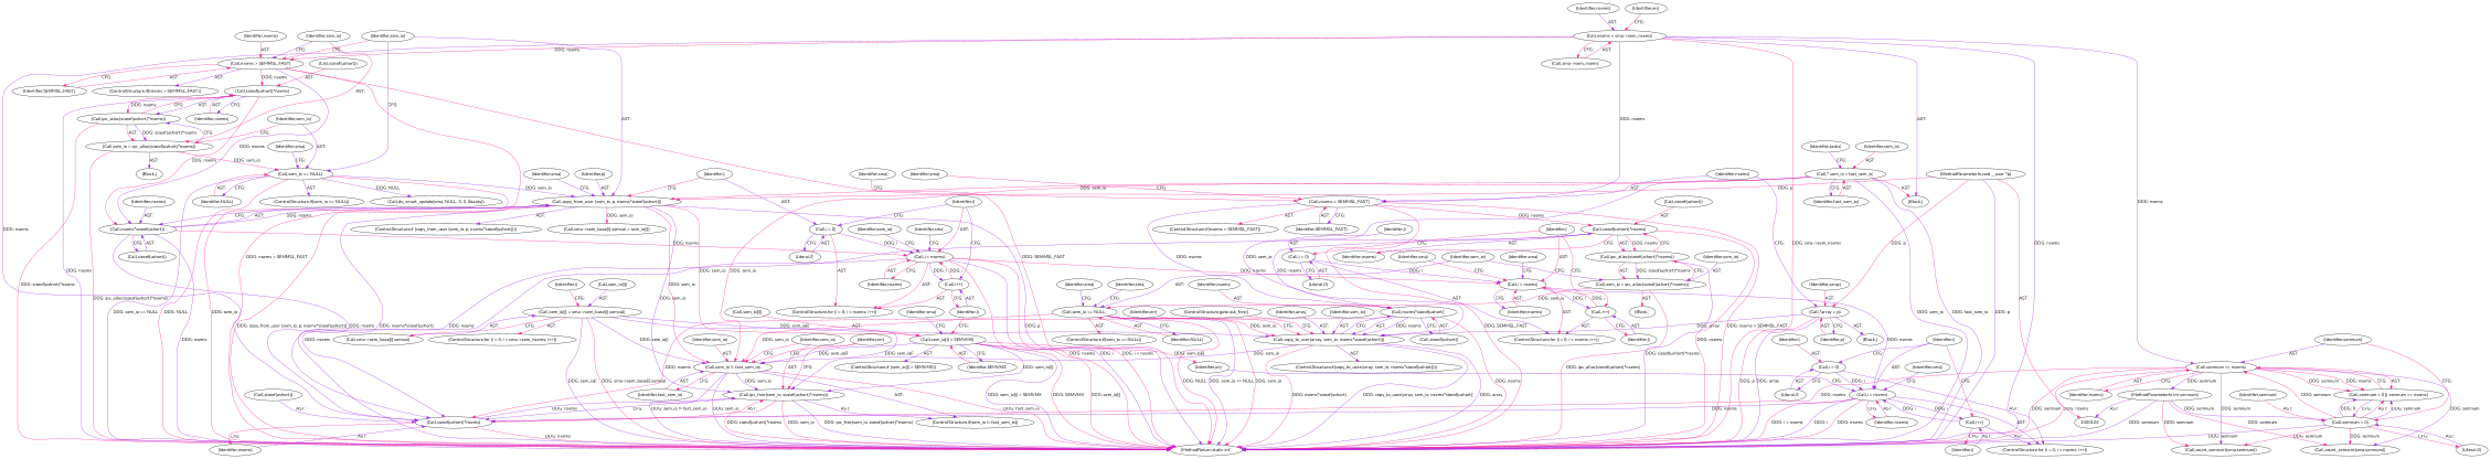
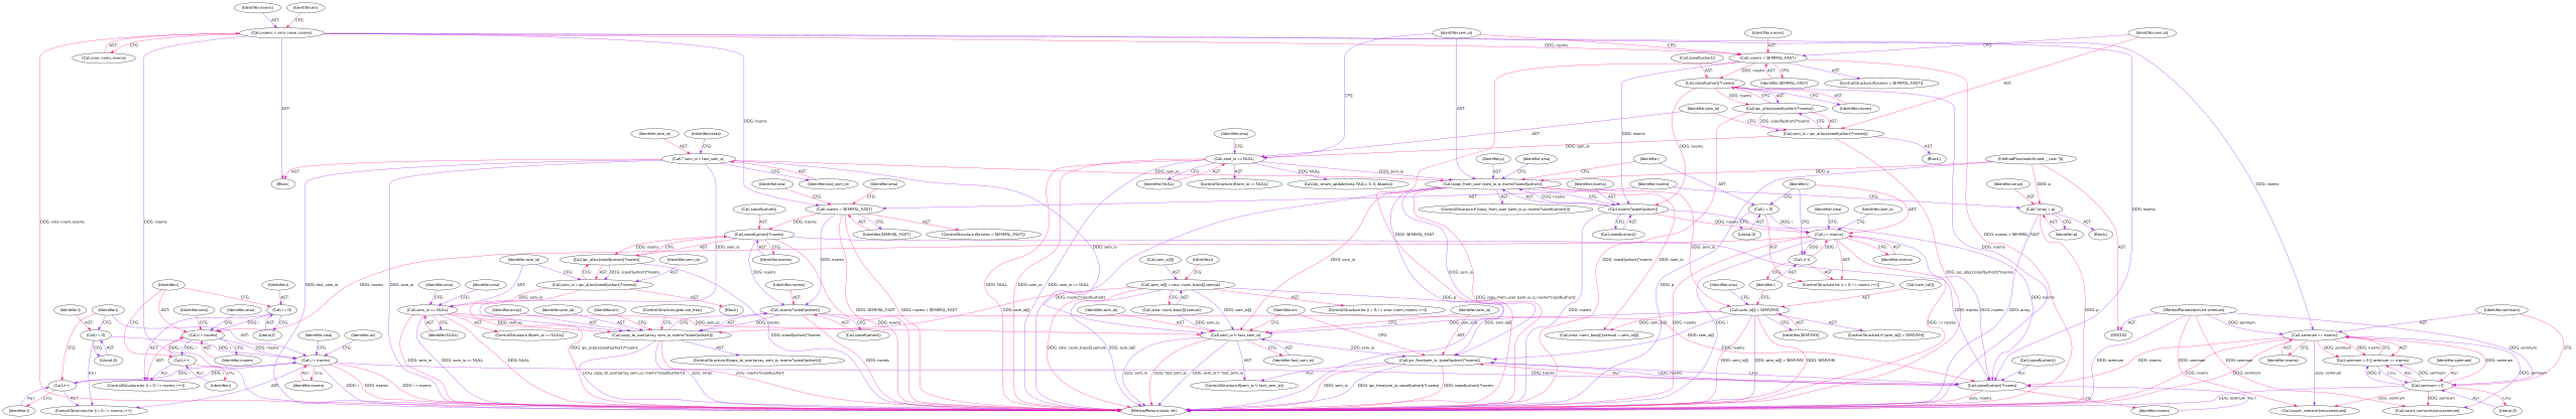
  digraph {
    fontname=Nunito
    node [fontname=Nunito]
    edge [color=purple fontname=Nunito]
    n1 [label="(Call,ipc_free(sem_io, sizeof(ushort)*nsems))"]
    n2 [label="(Call,sizeof(ushort)*nsems)"]
    n3 [label="(MethodReturn,static int)"]
    n4 [label="(ControlStructure,if(sem_io != fast_sem_io))"]
    n5 [label="(Identifier,nsems)"]
    n6 [label="(Call,sem_io[i] > SEMVMX)"]
    n7 [label="(Call,sem_io != fast_sem_io)"]
    n8 [label="(Identifier,SEMVMX)"]
    n9 [label="(ControlStructure,if (sem_io[i] > SEMVMX))"]
    n10 [label="(Call,sma->sem_base[i].semval = sem_io[i])"]
    n11 [label="(Identifier,fast_sem_io)"]
    n12 [label="(Call,copy_from_user (sem_io, p, nsems*sizeof(ushort)))"]
    n13 [label="(Call,nsems*sizeof(ushort))"]
    n14 [label="(ControlStructure,if (copy_from_user (sem_io, p, nsems*sizeof(ushort))))"]
    n15 [label="(Call,i < nsems)"]
    n16 [label="(Call,sizeof(ushort))"]
    n17 [label="(Call,sem_io == NULL)"]
    n18 [label="(ControlStructure,if(sem_io == NULL))"]
    n19 [label="(Call,do_smart_update(sma, NULL, 0, 0, &tasks))"]
    n20 [label="(Identifier,NULL)"]
    n21 [label="(Call,sem_io = ipc_alloc(sizeof(ushort)*nsems))"]
    n22 [label="(Call,ipc_alloc(sizeof(ushort)*nsems))"]
    n23 [label="(Block,)"]
    n24 [label="(Call,sizeof(ushort)*nsems)"]
    n25 [label="(Identifier,nsems)"]
    n26 [label="(Call,nsems > SEMMSL_FAST)"]
    n27 [label="(Identifier,SEMMSL_FAST)"]
    n28 [label="(ControlStructure,if(nsems > SEMMSL_FAST))"]
    n29 [label="(Call,nsems = sma->sem_nsems)"]
    n30 [label="(Call,nsems > SEMMSL_FAST)"]
    n31 [label="(Call,semnum >= nsems)"]
    n32 [label="(Call,sma->sem_nsems)"]
    n33 [label="(Block,)"]
    n34 [label="(Call,sizeof(ushort)*nsems)"]
    n35 [label="(Call,nsems*sizeof(ushort))"]
    n36 [label="(Identifier,SEMMSL_FAST)"]
    n37 [label="(ControlStructure,if(nsems > SEMMSL_FAST))"]
    n38 [label="(Call,count_semzcnt(sma,semnum))"]
    n39 [label="(Call,semnum < 0 || semnum >= nsems)"]
    n40 [label="(Identifier,nsems)"]
    n41 [label="(Call,count_semncnt(sma,semnum))"]
    n42 [label="(Call,* sem_io = fast_sem_io)"]
    n43 [label="(Call,copy_to_user(array, sem_io, nsems*sizeof(ushort)))"]
    n44 [label="(Identifier,fast_sem_io)"]
    n45 [label="(ControlStructure,if(copy_to_user(array, sem_io, nsems*sizeof(ushort))))"]
    n46 [label="(MethodParameterIn,void __user *p)"]
    n47 [label="(Call,*array = p)"]
    1000102
    n49 [label="(Identifier,p)"]
    n50 [label="(Block,)"]
    n51 [label="(Call,i++)"]
    n52 [label="(Call,i < nsems)"]
    n53 [label="(Identifier,nsems)"]
    n54 [label="(ControlStructure,for (i = 0; i < nsems; i++))"]
    n55 [label="(Call,sem_io == NULL)"]
    n56 [label="(ControlStructure,if(sem_io == NULL))"]
    n57 [label="(Identifier,NULL)"]
    n58 [label="(Call,sem_io = ipc_alloc(sizeof(ushort)*nsems))"]
    n59 [label="(Call,ipc_alloc(sizeof(ushort)*nsems))"]
    n60 [label="(Block,)"]
    n61 [label="(Identifier,nsems)"]
    n62 [label="(Call,sizeof(ushort))"]
    n63 [label="(Call,sem_io[i] = sma->sem_base[i].semval)"]
    n64 [label="(ControlStructure,for (i = 0; i < sma->sem_nsems; i++))"]
    n65 [label="(Call,sma->sem_base[i].semval)"]
    n66 [label="(Identifier,i)"]
    n67 [label="(Call,i < nsems)"]
    n68 [label="(Call,i++)"]
    n69 [label="(ControlStructure,for (i = 0; i < nsems; i++))"]
    n70 [label="(Identifier,nsems)"]
    n71 [label="(Call,i = 0)"]
    n72 [label="(Literal,0)"]
    n73 [label="(Call,semnum < 0)"]
    n74 [label="(Literal,0)"]
    n75 [label="(MethodParameterIn,int semnum)"]
    n76 [label="(Call,i++)"]
    n77 [label="(ControlStructure,for (i = 0; i < nsems; i++))"]
    n78 [label="(Identifier,nsems)"]
    n79 [label="(Identifier,i)"]
    n80 [label="(Call,i = 0)"]
    n81 [label="(Literal,0)"]
    n82 [label="(Identifier,i)"]
    n83 [label="(Call,i = 0)"]
    n84 [label="(Literal,0)"]
    n85 [label="(Identifier,nsems)"]
    n86 [label="(Identifier,array)"]
    n87 [label="(Identifier,i)"]
    n88 [label="(Identifier,sem_io)"]
    n89 [label="(Identifier,nsems)"]
    n90 [label="(Identifier,sem_io)"]
    n91 [label="(Identifier,i)"]
    n92 [label="(Identifier,i)"]
    n93 [label="(Call,sizeof(ushort))"]
    n94 [label="(Identifier,nsems)"]
    n95 [label="(Call,sem_io[i])"]
    n96 [label="(Identifier,sem_io)"]
    n97 [label="(Identifier,sem_io)"]
    n98 [label="(Identifier,i)"]
    n99 [label="(Identifier,semnum)"]
    n100 [label="(Identifier,sma)"]
    n101 [label="(Call,sizeof(ushort))"]
    n102 [label="(Identifier,sma)"]
    n103 [label="(Identifier,sem_io)"]
    n104 [label="(Identifier,sma)"]
    n105 [label="(Identifier,sma)"]
    n106 [label="(Identifier,sma)"]
    n107 [label="(Call,sem_io[i])"]
    n108 [label="(Identifier,sma)"]
    n109 [label="(Identifier,sem_io)"]
    n110 [label="(Identifier,sma)"]
    n111 [label="(Identifier,nsems)"]
    n112 [label="(Identifier,un)"]
    n113 [label="(Identifier,nsems)"]
    n114 [label="(Identifier,p)"]
    n115 [label="(Identifier,err)"]
    n116 [label="(Identifier,i)"]
    n117 [label="(Identifier,tasks)"]
    n118 [label="(Call,sizeof(ushort))"]
    n119 [label="(Identifier,err)"]
    n120 [label="(Identifier,sem_io)"]
    n121 [label="(Identifier,sma)"]
    n122 [label="(Identifier,semnum)"]
    n123 [label="(Identifier,sem_io)"]
    n124 [label="(Identifier,sma)"]
    n125 [label="(Identifier,err)"]
    n126 [label="(Identifier,sem_io)"]
    n127 [label="(Identifier,array)"]
    n128 [label="(Identifier,sma)"]
    n129 [label="(Identifier,i)"]
    n130 [label="(Identifier,i)"]
    n131 [label="(Identifier,sem_io)"]
    n132 [label="(Identifier,sma)"]
    n133 [label="(ControlStructure,goto out_free;)"]
    n1 -> n2 [label="CFG: "]
    n1 -> n3 [color=deeppink label="DDG: sem_io"]
    n1 -> n3 [label="DDG: ipc_free(sem_io, sizeof(ushort)*nsems)"]
    n1 -> n3 [color=deeppink label="DDG: sizeof(ushort)*nsems"]
    n1 -> n4 [label="AST: "]
    n2 -> n1 [color=deeppink label="AST: "]
    n2 -> n1 [label="DDG: nsems"]
    n2 -> n3 [color=deeppink label="DDG: nsems"]
    n2 -> n5 [color=deeppink label="CFG: "]
    n5 -> n2 [label="AST: "]
    n6 -> n1 [label="DDG: sem_io[i]"]
    n6 -> n3 [color=deeppink label="DDG: sem_io[i]"]
    n6 -> n3 [label="DDG: sem_io[i] > SEMVMX"]
    n6 -> n3 [color=deeppink label="DDG: SEMVMX"]
    n6 -> n7 [label="DDG: sem_io[i]"]
    n6 -> n8 [label="CFG: "]
    n6 -> n9 [label="AST: "]
-   n6 -> n112 [color=deeppink label="DDG: sem_io[i]"]
+   n6 -> n10 [color=deeppink label="DDG: sem_io[i]"]
    n7 -> n1 [label="DDG: sem_io"]
    n7 -> n3 [label="DDG: sem_io != fast_sem_io"]
    n7 -> n3 [label="DDG: sem_io"]
    n7 -> n3 [color=deeppink label="DDG: fast_sem_io"]
    n7 -> n4 [label="AST: "]
    n7 -> n11 [color=deeppink label="CFG: "]
    n8 -> n6 [color=deeppink label="AST: "]
    n11 -> n7 [label="AST: "]
    n12 -> n1 [label="DDG: sem_io"]
    n12 -> n3 [color=deeppink label="DDG: copy_from_user (sem_io, p, nsems*sizeof(ushort))"]
    n12 -> n3 [label="DDG: nsems*sizeof(ushort)"]
    n12 -> n3 [label="DDG: p"]
    n12 -> n6 [color=deeppink label="DDG: sem_io"]
    n12 -> n7 [color=deeppink label="DDG: sem_io"]
    n12 -> n10 [color=deeppink label="DDG: sem_io"]
    n12 -> n13 [label="CFG: "]
    n12 -> n14 [label="AST: "]
    n13 -> n2 [label="DDG: nsems"]
    n13 -> n3 [label="DDG: nsems"]
    n13 -> n12 [label="AST: "]
    n13 -> n12 [label="DDG: nsems"]
    n13 -> n15 [color=deeppink label="DDG: nsems"]
    n13 -> n16 [label="CFG: "]
    n15 -> n2 [label="DDG: nsems"]
    n15 -> n3 [color=deeppink label="DDG: i < nsems"]
    n15 -> n3 [color=deeppink label="DDG: nsems"]
    n15 -> n3 [label="DDG: i"]
    n15 -> n51 [label="DDG: i"]
    n15 -> n52 [color=deeppink label="DDG: nsems"]
    n15 -> n53 [color=deeppink label="CFG: "]
    n15 -> n54 [color=deeppink label="AST: "]
    n16 -> n13 [label="AST: "]
    n17 -> n3 [color=deeppink label="DDG: NULL"]
    n17 -> n3 [color=deeppink label="DDG: sem_io"]
    n17 -> n3 [label="DDG: sem_io == NULL"]
    n17 -> n12 [label="DDG: sem_io"]
    n17 -> n18 [label="AST: "]
    n17 -> n19 [label="DDG: NULL"]
    n17 -> n20 [label="CFG: "]
    n20 -> n17 [color=deeppink label="AST: "]
    n21 -> n3 [color=deeppink label="DDG: ipc_alloc(sizeof(ushort)*nsems)"]
    n21 -> n17 [color=deeppink label="DDG: sem_io"]
    n21 -> n22 [label="CFG: "]
    n21 -> n23 [label="AST: "]
    n22 -> n3 [color=deeppink label="DDG: sizeof(ushort)*nsems"]
    n22 -> n21 [color=deeppink label="AST: "]
    n22 -> n21 [label="DDG: sizeof(ushort)*nsems"]
    n22 -> n24 [color=deeppink label="CFG: "]
    n24 -> n3 [label="DDG: nsems"]
    n24 -> n13 [color=deeppink label="DDG: nsems"]
    n24 -> n22 [label="AST: "]
    n24 -> n22 [color=deeppink label="DDG: nsems"]
    n24 -> n25 [label="CFG: "]
    n25 -> n24 [color=deeppink label="AST: "]
    n26 -> n3 [color=deeppink label="DDG: SEMMSL_FAST"]
    n26 -> n3 [color=deeppink label="DDG: nsems > SEMMSL_FAST"]
    n26 -> n13 [label="DDG: nsems"]
    n26 -> n24 [color=deeppink label="DDG: nsems"]
    n26 -> n27 [color=deeppink label="CFG: "]
    n26 -> n28 [label="AST: "]
    n27 -> n26 [color=deeppink label="AST: "]
    n29 -> n2 [label="DDG: nsems"]
    n29 -> n3 [color=deeppink label="DDG: sma->sem_nsems"]
    n29 -> n3 [label="DDG: nsems"]
    n29 -> n26 [color=deeppink label="DDG: nsems"]
    n29 -> n30 [label="DDG: nsems"]
    n29 -> n31 [label="DDG: nsems"]
    n29 -> n32 [color=deeppink label="CFG: "]
    n29 -> n33 [label="AST: "]
    n30 -> n3 [color=deeppink label="DDG: SEMMSL_FAST"]
    n30 -> n3 [color=deeppink label="DDG: nsems > SEMMSL_FAST"]
    n30 -> n34 [color=deeppink label="DDG: nsems"]
    n30 -> n35 [label="DDG: nsems"]
    n30 -> n36 [label="CFG: "]
    n30 -> n37 [color=deeppink label="AST: "]
    n31 -> n2 [color=deeppink label="DDG: nsems"]
    n31 -> n3 [color=deeppink label="DDG: nsems"]
    n31 -> n3 [color=deeppink label="DDG: semnum"]
    n31 -> n38 [label="DDG: semnum"]
    n31 -> n39 [color=deeppink label="AST: "]
    n31 -> n39 [color=deeppink label="DDG: semnum"]
    n31 -> n39 [color=deeppink label="DDG: nsems"]
    n31 -> n40 [color=deeppink label="CFG: "]
    n31 -> n41 [label="DDG: semnum"]
    n32 -> n29 [color=deeppink label="AST: "]
    n34 -> n2 [label="DDG: nsems"]
    n34 -> n3 [color=deeppink label="DDG: nsems"]
    n34 -> n35 [label="DDG: nsems"]
    n34 -> n59 [color=deeppink label="AST: "]
    n34 -> n59 [color=deeppink label="DDG: nsems"]
    n34 -> n61 [color=deeppink label="CFG: "]
    n35 -> n2 [color=deeppink label="DDG: nsems"]
    n35 -> n3 [color=deeppink label="DDG: nsems"]
    n35 -> n43 [label="AST: "]
    n35 -> n43 [label="DDG: nsems"]
    n35 -> n62 [label="CFG: "]
    n36 -> n30 [color=deeppink label="AST: "]
    n39 -> n31 [color=deeppink label="CFG: "]
    n39 -> n73 [label="CFG: "]
    n40 -> n31 [color=deeppink label="AST: "]
    n42 -> n3 [label="DDG: fast_sem_io"]
    n42 -> n3 [label="DDG: sem_io"]
-   n42 -> n7 [color=deeppink label="DDG: sem_io"]
+   n42 -> n7 [label="DDG: sem_io"]
    n42 -> n12 [color=deeppink label="DDG: sem_io"]
    n42 -> n33 [color=deeppink label="AST: "]
    n42 -> n43 [label="DDG: sem_io"]
    n42 -> n44 [label="CFG: "]
    n43 -> n3 [label="DDG: copy_to_user(array, sem_io, nsems*sizeof(ushort))"]
    n43 -> n3 [label="DDG: array"]
    n43 -> n3 [color=deeppink label="DDG: nsems*sizeof(ushort)"]
-   n43 -> n7 [label="DDG: sem_io"]
+   n65 -> n7 [label="DDG: sem_io"]
    n43 -> n35 [label="CFG: "]
    n43 -> n45 [label="AST: "]
    n44 -> n42 [color=deeppink label="AST: "]
    n46 -> n3 [label="DDG: p"]
    n46 -> n12 [color=deeppink label="DDG: p"]
    n46 -> n47 [color=deeppink label="DDG: p"]
    n46 -> 1000102 [color=deeppink label="AST: "]
    n47 -> n3 [label="DDG: array"]
    n47 -> n3 [color=deeppink label="DDG: p"]
-   n47 -> n43 [label="DDG: array"]
    n47 -> n49 [label="CFG: "]
    n47 -> n50 [label="AST: "]
    n49 -> n47 [color=deeppink label="AST: "]
    n51 -> n15 [color=deeppink label="DDG: i"]
    n51 -> n54 [color=deeppink label="AST: "]
    n51 -> n66 [color=deeppink label="CFG: "]
    n52 -> n67 [label="DDG: nsems"]
    n52 -> n68 [label="DDG: i"]
    n52 -> n69 [color=deeppink label="AST: "]
    n52 -> n70 [label="CFG: "]
    n53 -> n15 [color=deeppink label="AST: "]
    n55 -> n3 [color=deeppink label="DDG: sem_io"]
    n55 -> n3 [label="DDG: sem_io == NULL"]
    n55 -> n3 [color=deeppink label="DDG: NULL"]
    n55 -> n7 [color=deeppink label="DDG: sem_io"]
    n55 -> n43 [color=deeppink label="DDG: sem_io"]
    n55 -> n56 [color=deeppink label="AST: "]
    n55 -> n57 [label="CFG: "]
    n57 -> n55 [color=deeppink label="AST: "]
    n58 -> n3 [color=deeppink label="DDG: ipc_alloc(sizeof(ushort)*nsems)"]
    n58 -> n55 [color=deeppink label="DDG: sem_io"]
    n58 -> n59 [color=deeppink label="CFG: "]
    n58 -> n60 [color=deeppink label="AST: "]
    n59 -> n3 [label="DDG: sizeof(ushort)*nsems"]
    n59 -> n34 [color=deeppink label="CFG: "]
    n59 -> n58 [color=deeppink label="AST: "]
    n59 -> n58 [label="DDG: sizeof(ushort)*nsems"]
    n61 -> n34 [label="AST: "]
    n62 -> n35 [color=deeppink label="AST: "]
    n63 -> n1 [label="DDG: sem_io[i]"]
    n63 -> n3 [color=deeppink label="DDG: sma->sem_base[i].semval"]
    n63 -> n3 [label="DDG: sem_io[i]"]
    n63 -> n7 [label="DDG: sem_io[i]"]
-   n63 -> n43 [label="DDG: sem_io[i]"]
+   n63 -> n43 [color=deeppink label="DDG: sem_io[i]"]
    n63 -> n64 [color=deeppink label="AST: "]
    n63 -> n65 [color=deeppink label="CFG: "]
    n65 -> n63 [label="AST: "]
    n66 -> n6 [color=deeppink label="CFG: "]
    n66 -> n51 [label="AST: "]
    n67 -> n2 [label="DDG: nsems"]
    n67 -> n3 [color=deeppink label="DDG: i < nsems"]
    n67 -> n3 [label="DDG: i"]
    n67 -> n3 [color=deeppink label="DDG: nsems"]
    n67 -> n76 [label="DDG: i"]
    n67 -> n77 [label="AST: "]
    n67 -> n78 [color=deeppink label="CFG: "]
    n68 -> n52 [color=deeppink label="DDG: i"]
    n68 -> n69 [label="AST: "]
    n68 -> n82 [color=deeppink label="CFG: "]
    n70 -> n52 [color=deeppink label="AST: "]
    n71 -> n15 [label="DDG: i"]
    n71 -> n54 [color=deeppink label="AST: "]
    n71 -> n72 [label="CFG: "]
    n72 -> n71 [label="AST: "]
    n73 -> n3 [label="DDG: semnum"]
    n73 -> n31 [color=deeppink label="DDG: semnum"]
    n73 -> n38 [color=deeppink label="DDG: semnum"]
    n73 -> n39 [color=deeppink label="AST: "]
    n73 -> n39 [label="DDG: semnum"]
    n73 -> n39 [label="DDG: 0"]
    n73 -> n41 [color=deeppink label="DDG: semnum"]
    n73 -> n74 [color=deeppink label="CFG: "]
    n74 -> n73 [label="AST: "]
    n75 -> n3 [label="DDG: semnum"]
-   n31 -> n75 [label="DDG: semnum"]
+   n75 -> n31 [label="DDG: semnum"]
    n75 -> n38 [color=deeppink label="DDG: semnum"]
    n75 -> n41 [color=deeppink label="DDG: semnum"]
    n75 -> 1000102 [label="AST: "]
    n75 -> n73 [label="DDG: semnum"]
    n76 -> n67 [label="DDG: i"]
    n76 -> n77 [label="AST: "]
    n76 -> n79 [color=deeppink label="CFG: "]
    n78 -> n67 [color=deeppink label="AST: "]
    n79 -> n76 [label="AST: "]
    n80 -> n67 [label="DDG: i"]
    n80 -> n77 [label="AST: "]
    n80 -> n81 [label="CFG: "]
    n81 -> n80 [label="AST: "]
    n82 -> n68 [label="AST: "]
    n83 -> n52 [label="DDG: i"]
    n83 -> n69 [label="AST: "]
    n83 -> n84 [label="CFG: "]
    n84 -> n83 [label="AST: "]
    n85 -> n29 [label="AST: "]
    n86 -> n43 [label="AST: "]
    n87 -> n80 [color=deeppink label="AST: "]
    n88 -> n1 [color=deeppink label="AST: "]
    n88 -> n7 [color=deeppink label="CFG: "]
    n89 -> n30 [label="AST: "]
    n89 -> n47 [label="CFG: "]
    n90 -> n55 [label="AST: "]
    n90 -> n58 [label="CFG: "]
    n91 -> n15 [color=deeppink label="AST: "]
    n91 -> n51 [label="CFG: "]
    n91 -> n71 [label="CFG: "]
    n92 -> n83 [label="AST: "]
    n93 -> n24 [color=deeppink label="AST: "]
    n94 -> n13 [label="AST: "]
    n95 -> n6 [color=deeppink label="AST: "]
    n96 -> n42 [color=deeppink label="AST: "]
    n97 -> n43 [label="AST: "]
    n98 -> n12 [color=deeppink label="CFG: "]
    n98 -> n71 [label="AST: "]
    n99 -> n31 [label="AST: "]
    n99 -> n73 [color=deeppink label="CFG: "]
    n100 -> n30 [color=deeppink label="CFG: "]
    n101 -> n2 [label="AST: "]
    n102 -> n67 [label="CFG: "]
    n103 -> n7 [color=deeppink label="AST: "]
    n104 -> n30 [color=deeppink label="CFG: "]
    n105 -> n6 [label="CFG: "]
    n106 -> n52 [color=deeppink label="CFG: "]
    n107 -> n63 [label="AST: "]
    n108 -> n15 [label="CFG: "]
    n109 -> n17 [label="AST: "]
    n109 -> n21 [color=deeppink label="CFG: "]
    n110 -> n52 [label="CFG: "]
    n111 -> n35 [color=deeppink label="AST: "]
    n112 -> n67 [label="CFG: "]
    n113 -> n26 [color=deeppink label="AST: "]
    n114 -> n12 [label="AST: "]
    n115 -> n29 [color=deeppink label="CFG: "]
    n116 -> n52 [color=deeppink label="AST: "]
    n116 -> n68 [color=deeppink label="CFG: "]
    n116 -> n83 [color=deeppink label="CFG: "]
    n117 -> n42 [label="CFG: "]
    n118 -> n34 [color=deeppink label="AST: "]
    n119 -> n43 [color=deeppink label="CFG: "]
    n120 -> n58 [label="AST: "]
    n121 -> n12 [label="CFG: "]
    n122 -> n73 [color=deeppink label="AST: "]
    n123 -> n12 [label="AST: "]
    n123 -> n17 [label="CFG: "]
    n123 -> n26 [color=deeppink label="CFG: "]
    n124 -> n55 [label="CFG: "]
    n125 -> n1 [color=deeppink label="CFG: "]
    n125 -> n7 [color=deeppink label="CFG: "]
    n126 -> n21 [color=deeppink label="AST: "]
    n126 -> n26 [label="CFG: "]
    n127 -> n47 [color=deeppink label="AST: "]
    n128 -> n55 [label="CFG: "]
    n129 -> n67 [label="AST: "]
    n129 -> n76 [color=deeppink label="CFG: "]
    n129 -> n80 [label="CFG: "]
    n130 -> n63 [color=deeppink label="CFG: "]
    n131 -> n15 [label="CFG: "]
    n132 -> n17 [label="CFG: "]
    n133 -> n43 [color=deeppink label="CFG: "]
  }
